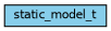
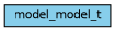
  digraph {
    rankdir=LR
    fontname="DejaVu Sans"
-   n1 [color=black fillcolor=skyblue fontname="DejaVu Sans" fontsize=10 height=0.2 label=static_model_t shape=record style=filled width=0.4]
+   n1 [color=black fillcolor=skyblue fontname="DejaVu Sans" fontsize=10 height=0.2 label=model_model_t shape=record style=filled width=0.4]
  }
